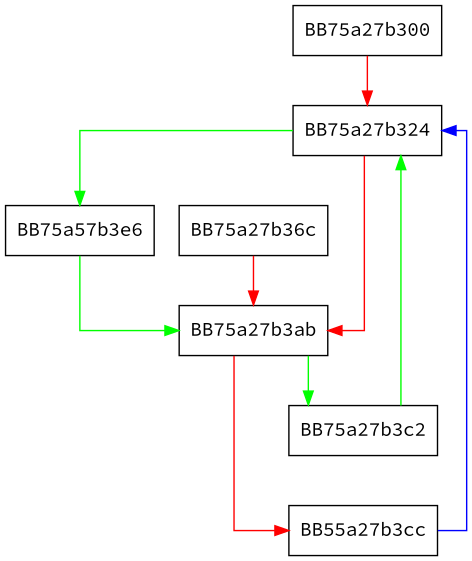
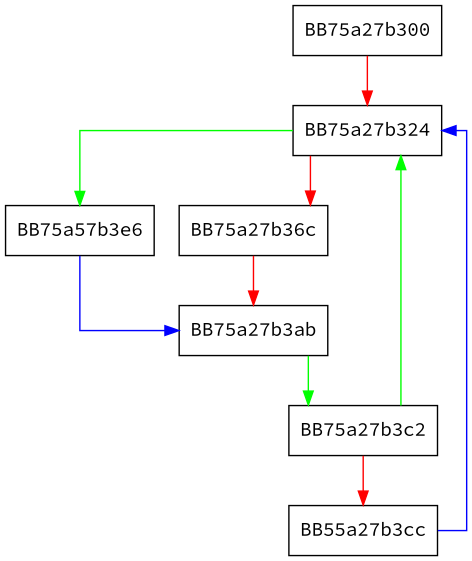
  digraph {
    fontname="Source Code Pro"
    splines=ortho
    node [fontname="Source Code Pro" shape=box]
    edge [color=red fontname="Source Code Pro"]
    BB75a27b300
    BB75a27b324
    BB75a27b3c2
    n4 [label=BB55a27b3cc]
    n5 [label=BB75a57b3e6]
    BB75a27b36c
    BB75a27b3ab
    BB75a27b300 -> BB75a27b324
    BB75a27b324 -> n5 [color=green]
-   BB75a27b324 -> BB75a27b3ab
+   BB75a27b324 -> BB75a27b36c
    BB75a27b3c2 -> BB75a27b324 [color=green]
-   BB75a27b3ab -> n4
+   BB75a27b3c2 -> n4
    n4 -> BB75a27b324 [color=blue]
-   n5 -> BB75a27b3ab [color=green]
+   n5 -> BB75a27b3ab [color=blue]
    BB75a27b36c -> BB75a27b3ab
    BB75a27b3ab -> BB75a27b3c2 [color=green]
  }
